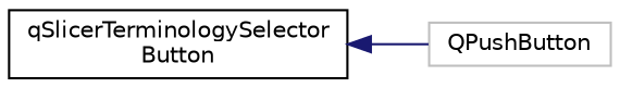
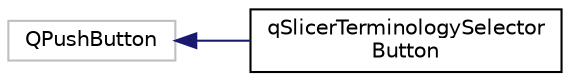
  digraph {
    rankdir=LR
    node [fontname=Helvetica fontsize=10 shape=record]
    n1 [color=grey75 height=0.2 label=QPushButton width=0.4]
    n2 [color=black height=0.2 label="qSlicerTerminologySelector\lButton" width=0.4]
-   n2 -> n1 [color=midnightblue dir=back fontname=Helvetica fontsize=10 labelfontname=Helvetica labelfontsize=10 style=solid]
+   n1 -> n2 [color=midnightblue dir=back fontname=Helvetica fontsize=10 labelfontname=Helvetica labelfontsize=10 style=solid]
  }
